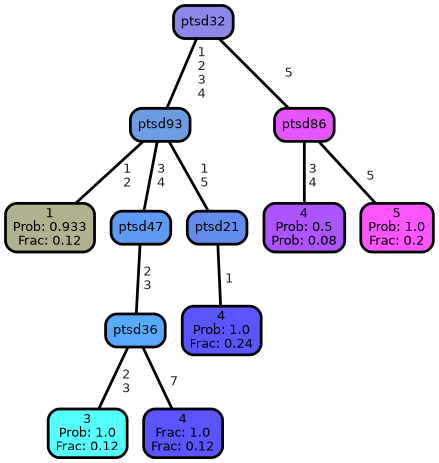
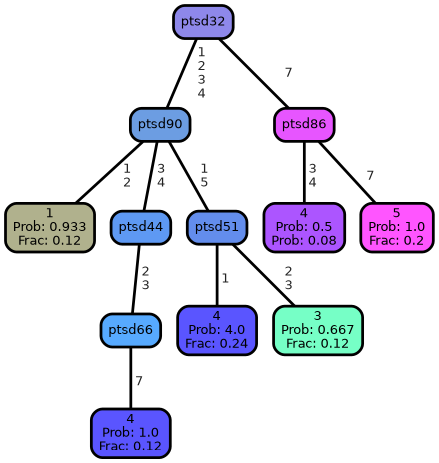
  graph {
    ranksep="0 equally"
    splines=straight
    node [color=black fillcolor="#5a55ff" fontcolor=black fontname=helvetica penwidth=3 shape=box style="filled, rounded"]
    edge [color=black fontcolor=grey14 fontname=helvetica fontweight=bold penwidth=3]
    n1 [fillcolor="#b0b18d" label="1\nProb: 0.933\nFrac: 0.12"]
-   n2 [fillcolor="#6c9de2" label=ptsd93]
-   n3 [fillcolor="#5e99f3" label=ptsd47]
-   n4 [fillcolor="#638dec" label=ptsd21]
-   n5 [fillcolor="#57aaff" label=ptsd36]
-   n6 [fillcolor="#55ffff" label="3\nProb: 1.0\nFrac: 0.12"]
-   n7 [label="4\nFrac: 1.0\nFrac: 0.12"]
-   n8 [label="4\nProb: 1.0\nFrac: 0.24"]
+   n2 [fillcolor="#6c9de2" label=ptsd90]
+   n3 [fillcolor="#5e99f3" label=ptsd44]
+   n4 [fillcolor="#638dec" label=ptsd51]
+   n5 [fillcolor="#57aaff" label=ptsd66]
+   n7 [label="4\nProb: 1.0\nFrac: 0.12"]
+   n8 [label="4\nProb: 4.0\nFrac: 0.24"]
+   n9 [fillcolor="#76ffc6" label="3\nProb: 0.667\nFrac: 0.12"]
    n10 [fillcolor="#8e88ea" label=ptsd32]
    n11 [fillcolor="#e755ff" label=ptsd86]
    n12 [fillcolor="#ac55ff" label="4\nProb: 0.5\nProb: 0.08"]
    n13 [fillcolor="#ff55ff" label="5\nProb: 1.0\nFrac: 0.2"]
    subgraph sub_1 {
      rank=same
    }
    n2 -- n1 [label=" 1\n 2"]
    n2 -- n3 [label=" 3\n 4"]
    n2 -- n4 [label=" 1\n 5"]
    n3 -- n5 [label=" 2\n 3"]
    n4 -- n8 [label=" 1"]
-   n5 -- n6 [label=" 2\n 3"]
+   n4 -- n9 [label=" 2\n 3"]
    n5 -- n7 [label=" 7"]
    n10 -- n2 [label=" 1\n 2\n 3\n 4"]
-   n10 -- n11 [label=" 5"]
+   n10 -- n11 [label=" 7"]
    n11 -- n12 [label=" 3\n 4"]
-   n11 -- n13 [label=" 5"]
+   n11 -- n13 [label=" 7"]
  }
